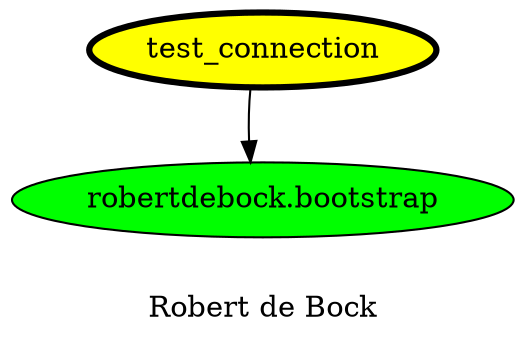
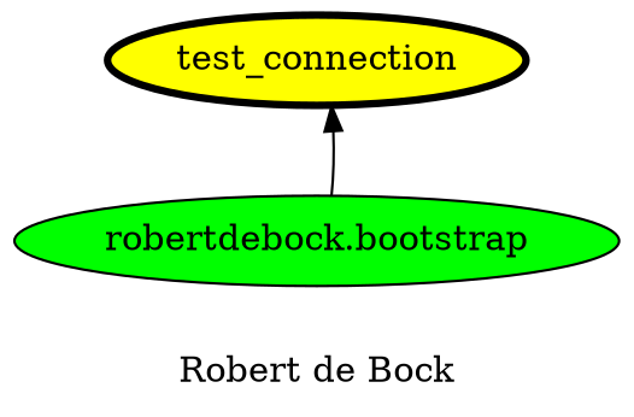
  digraph {
    label="Robert de Bock"
    node [style=filled]
    test_connection [fillcolor=yellow penwidth=3]
    "robertdebock.bootstrap" [fillcolor=green]
-   test_connection -> "robertdebock.bootstrap"
+   "robertdebock.bootstrap" -> test_connection
  }
